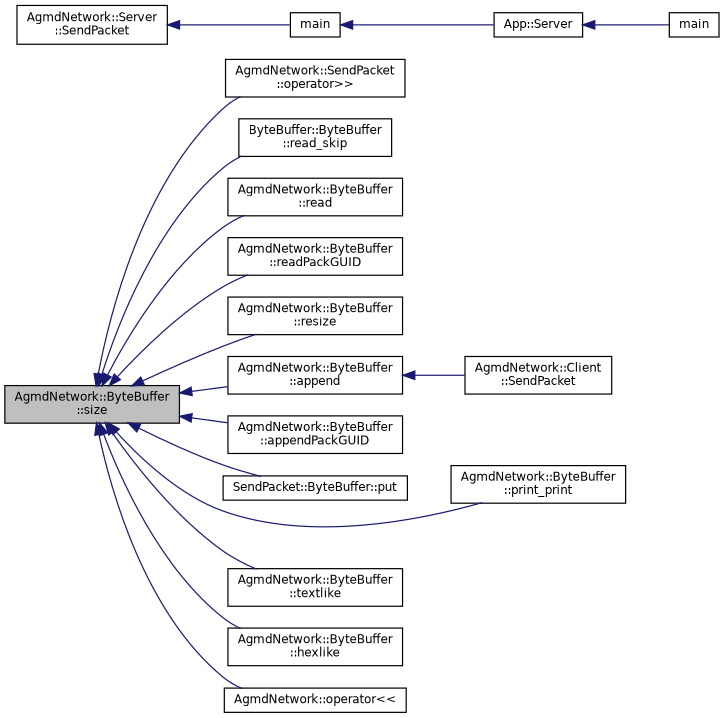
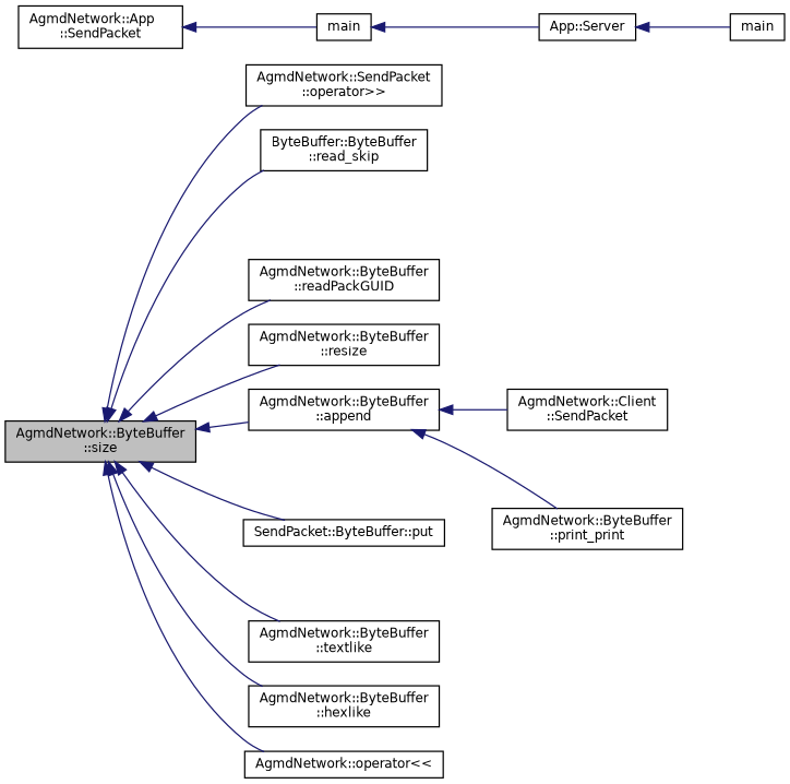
  digraph {
    rankdir=LR
    node [color=black fillcolor=white fontname=Helvetica fontsize=10 shape=record style=filled]
    edge [color=midnightblue dir=back fontname=Helvetica fontsize=10 labelfontname=Helvetica labelfontsize=10 style=solid]
    n1 [fillcolor=grey75 fontcolor=black height=0.2 label="AgmdNetwork::ByteBuffer\l::size" width=0.4]
    n2 [height=0.2 label="AgmdNetwork::SendPacket\l::operator\>\>" width=0.4]
    n3 [height=0.2 label="ByteBuffer::ByteBuffer\l::read_skip" width=0.4]
-   n4 [height=0.2 label="AgmdNetwork::ByteBuffer\l::read" width=0.4]
    n5 [height=0.2 label="AgmdNetwork::ByteBuffer\l::readPackGUID" width=0.4]
    n6 [height=0.2 label="AgmdNetwork::ByteBuffer\l::resize" width=0.4]
    n7 [height=0.2 label="AgmdNetwork::ByteBuffer\l::append" width=0.4]
-   n8 [height=0.2 label="AgmdNetwork::ByteBuffer\l::appendPackGUID" width=0.4]
    n9 [height=0.2 label="SendPacket::ByteBuffer::put" width=0.4]
    n10 [height=0.2 label="AgmdNetwork::ByteBuffer\l::print_print" width=0.4]
    n11 [height=0.2 label="AgmdNetwork::ByteBuffer\l::textlike" width=0.4]
    n12 [height=0.2 label="AgmdNetwork::ByteBuffer\l::hexlike" width=0.4]
    n13 [height=0.2 label="AgmdNetwork::operator\<\<" width=0.4]
    n14 [height=0.2 label="AgmdNetwork::Client\l::SendPacket" width=0.4]
-   n15 [height=0.2 label="AgmdNetwork::Server\l::SendPacket" width=0.4]
+   n15 [height=0.2 label="AgmdNetwork::App\l::SendPacket" width=0.4]
    n16 [height=0.2 label=main width=0.4]
    n17 [height=0.2 label="App::Server" width=0.4]
    n18 [height=0.2 label=main width=0.4]
    n1 -> n2
    n1 -> n3
-   n1 -> n4
    n1 -> n5
    n1 -> n6
    n1 -> n7
-   n1 -> n8
    n1 -> n9
-   n1 -> n10
+   n7 -> n10
    n1 -> n11
    n1 -> n12
    n1 -> n13
    n7 -> n14
    n15 -> n16
    n16 -> n17
    n17 -> n18
  }
